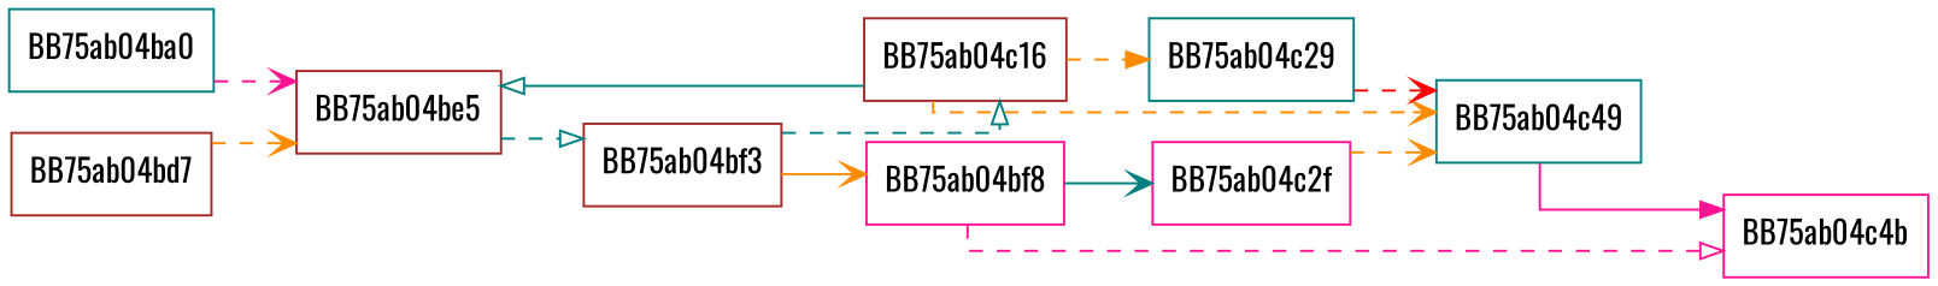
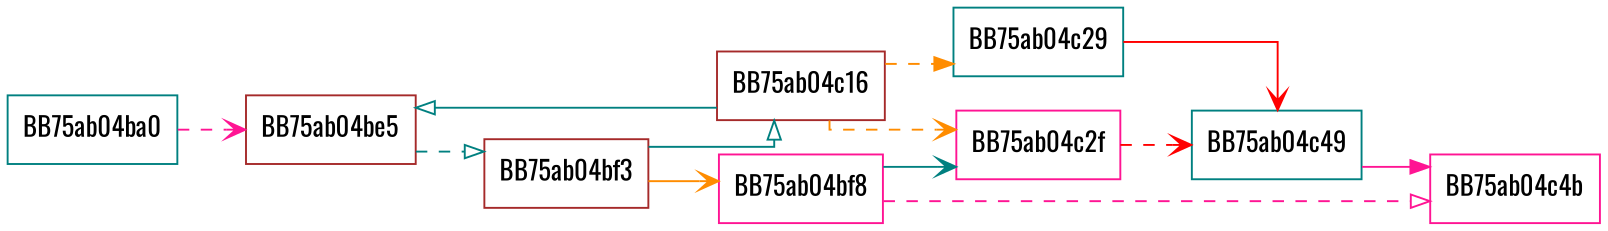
  digraph {
    fontname=Oswald
    rankdir=LR
    splines=ortho
    node [color=brown fontname=Oswald shape=box]
    edge [arrowhead=vee color=teal fontname=Oswald style=dashed]
    BB75ab04ba0 [color=teal]
    BB75ab04be5
    BB75ab04bf3
-   BB75ab04bd7
    BB75ab04c16
    BB75ab04c49 [color=teal]
    BB75ab04c29 [color=teal]
    BB75ab04bf8 [color=deeppink]
    BB75ab04c4b [color=deeppink]
    BB75ab04c2f [color=deeppink]
    BB75ab04ba0 -> BB75ab04be5 [color=deeppink]
    BB75ab04be5 -> BB75ab04bf3 [arrowhead=onormal]
-   BB75ab04bf3 -> BB75ab04c16 [arrowhead=onormal]
+   BB75ab04bf3 -> BB75ab04c16 [arrowhead=onormal style=solid]
    BB75ab04bf3 -> BB75ab04bf8 [color=darkorange style=solid]
-   BB75ab04bd7 -> BB75ab04be5 [color=darkorange]
    BB75ab04c16 -> BB75ab04be5 [arrowhead=onormal style=solid]
-   BB75ab04c16 -> BB75ab04c49 [color=darkorange]
+   BB75ab04c16 -> BB75ab04c2f [color=darkorange]
    BB75ab04c16 -> BB75ab04c29 [arrowhead=normal color=darkorange]
    BB75ab04c49 -> BB75ab04c4b [arrowhead=normal color=deeppink style=solid]
-   BB75ab04c29 -> BB75ab04c49 [color=red]
+   BB75ab04c29 -> BB75ab04c49 [color=red style=solid]
    BB75ab04bf8 -> BB75ab04c4b [arrowhead=onormal color=deeppink]
    BB75ab04bf8 -> BB75ab04c2f [style=solid]
-   BB75ab04c2f -> BB75ab04c49 [color=darkorange]
+   BB75ab04c2f -> BB75ab04c49 [color=red]
  }
